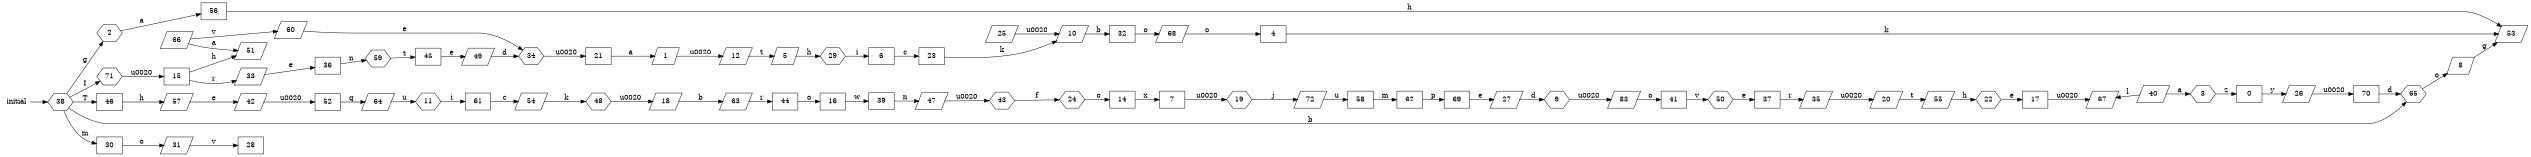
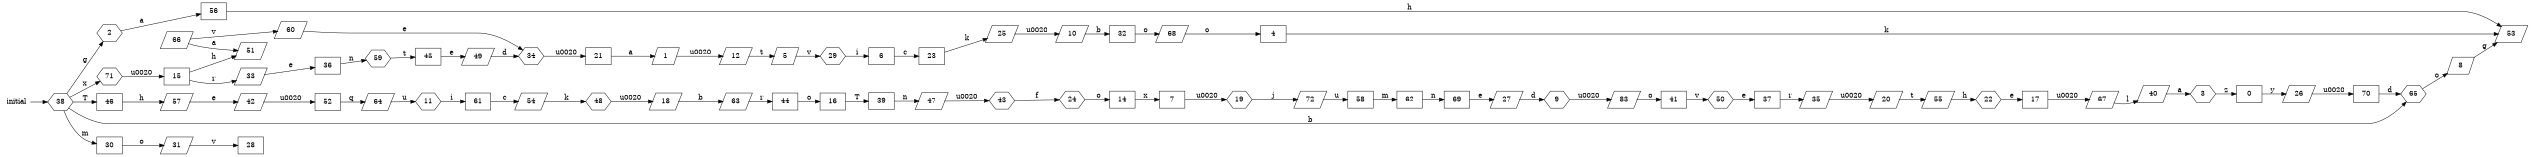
  digraph {
    rankdir=LR
    node [shape=parallelogram]
    0 [shape=box]
    26
    70 [shape=box]
    65 [shape=hexagon]
    1
    12
    5
    29 [shape=hexagon]
    2 [shape=hexagon]
    56 [shape=box]
    53
    3 [shape=hexagon]
    4 [shape=box]
    6 [shape=box]
    23 [shape=box]
    25
    10
    7 [shape=box]
    19 [shape=hexagon]
    72
    58 [shape=box]
    8
    9 [shape=hexagon]
    n24 [label=83]
    41 [shape=box]
    50 [shape=hexagon]
    32 [shape=box]
    68
    11 [shape=hexagon]
    61 [shape=box]
    54
    48 [shape=hexagon]
    37 [shape=box]
    14 [shape=box]
    15 [shape=box]
    51
    33
    36 [shape=box]
    66
    60
    59 [shape=hexagon]
    16 [shape=box]
    39 [shape=box]
    47
    43 [shape=hexagon]
    17 [shape=box]
    67
    40
    18
    63
    44 [shape=box]
    62 [shape=box]
    20
    55
    22 [shape=hexagon]
    21 [shape=box]
    24 [shape=hexagon]
    27
    28 [shape=box]
    30 [shape=box]
    31
    45 [shape=box]
    34 [shape=hexagon]
    35
    49
    38 [shape=hexagon]
    71 [shape=hexagon]
    46 [shape=box]
    57
    initial [shape=plaintext]
    42
    52 [shape=box]
    64
    69 [shape=box]
    0 -> 26 [label=y]
    26 -> 70 [label="\u0020"]
    70 -> 65 [label=d]
    65 -> 8 [label=o]
    1 -> 12 [label="\u0020"]
    12 -> 5 [label=t]
-   5 -> 29 [label=h]
+   5 -> 29 [label=v]
    29 -> 6 [label=i]
    2 -> 56 [label=a]
    56 -> 53 [label=h]
    3 -> 0 [label=z]
    4 -> 53 [label=k]
    6 -> 23 [label=c]
-   23 -> 10 [label=k]
+   23 -> 25 [label=k]
    25 -> 10 [label="\u0020"]
    10 -> 32 [label=b]
    7 -> 19 [label="\u0020"]
    19 -> 72 [label=j]
    72 -> 58 [label=u]
    58 -> 62 [label=m]
    8 -> 53 [label=g]
    9 -> n24 [label="\u0020"]
    n24 -> 41 [label=o]
    41 -> 50 [label=v]
    50 -> 37 [label=e]
    32 -> 68 [label=o]
    68 -> 4 [label=o]
    11 -> 61 [label=i]
    61 -> 54 [label=c]
    54 -> 48 [label=k]
    48 -> 18 [label="\u0020"]
    37 -> 35 [label=r]
    14 -> 7 [label=x]
    15 -> 51 [label=h]
    15 -> 33 [label=r]
    33 -> 36 [label=e]
    36 -> 59 [label=n]
    66 -> 51 [label=a]
    66 -> 60 [label=v]
    60 -> 34 [label=e]
    59 -> 45 [label=t]
-   16 -> 39 [label=w]
+   16 -> 39 [label=T]
    39 -> 47 [label=n]
    47 -> 43 [label="\u0020"]
    43 -> 24 [label=f]
    17 -> 67 [label="\u0020"]
-   40 -> 67 [label=l]
+   67 -> 40 [label=l]
    40 -> 3 [label=a]
    18 -> 63 [label=b]
    63 -> 44 [label=r]
    44 -> 16 [label=o]
-   62 -> 69 [label=p]
+   62 -> 69 [label=n]
    20 -> 55 [label=t]
    55 -> 22 [label=h]
    22 -> 17 [label=e]
    21 -> 1 [label=a]
    24 -> 14 [label=o]
    27 -> 9 [label=d]
    30 -> 31 [label=o]
    31 -> 28 [label=v]
    45 -> 49 [label=e]
    34 -> 21 [label="\u0020"]
    35 -> 20 [label="\u0020"]
    49 -> 34 [label=d]
    38 -> 65 [label=b]
    38 -> 2 [label=g]
    38 -> 30 [label=m]
-   38 -> 71 [label=I]
+   38 -> 71 [label=x]
    38 -> 46 [label=T]
    71 -> 15 [label="\u0020"]
    46 -> 57 [label=h]
    57 -> 42 [label=e]
    initial -> 38
    42 -> 52 [label="\u0020"]
    52 -> 64 [label=q]
    64 -> 11 [label=u]
    69 -> 27 [label=e]
  }
